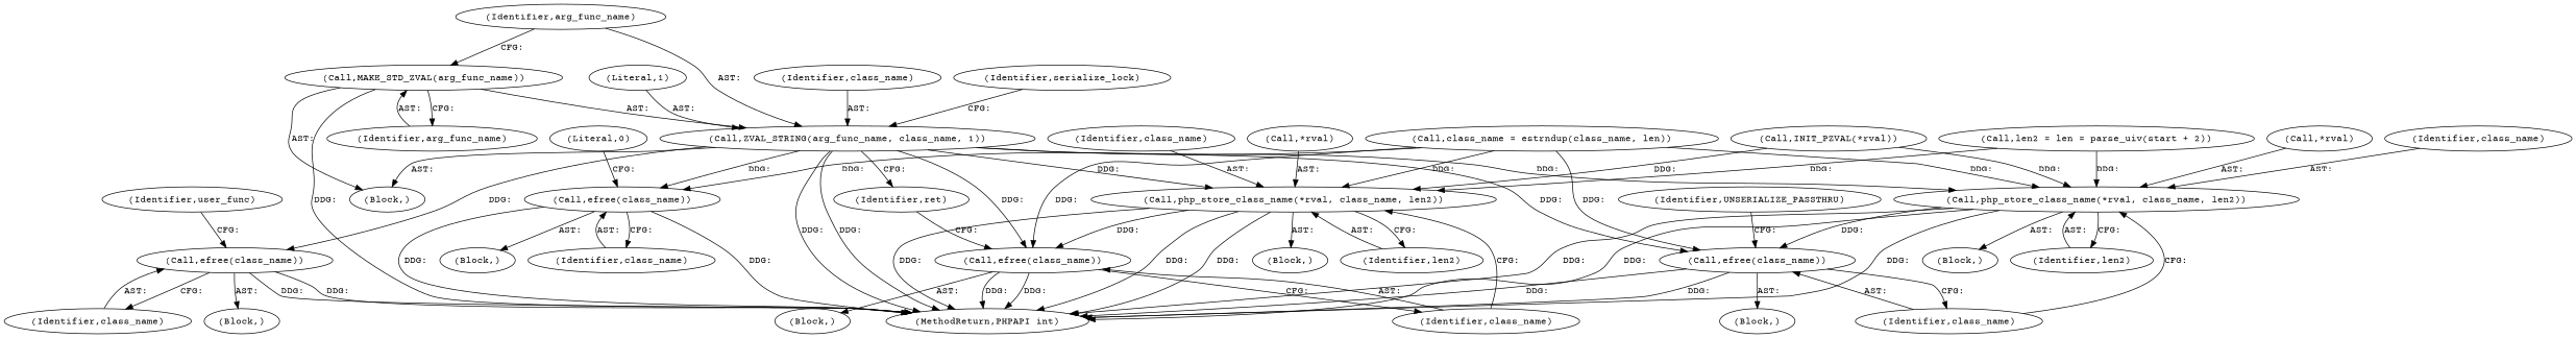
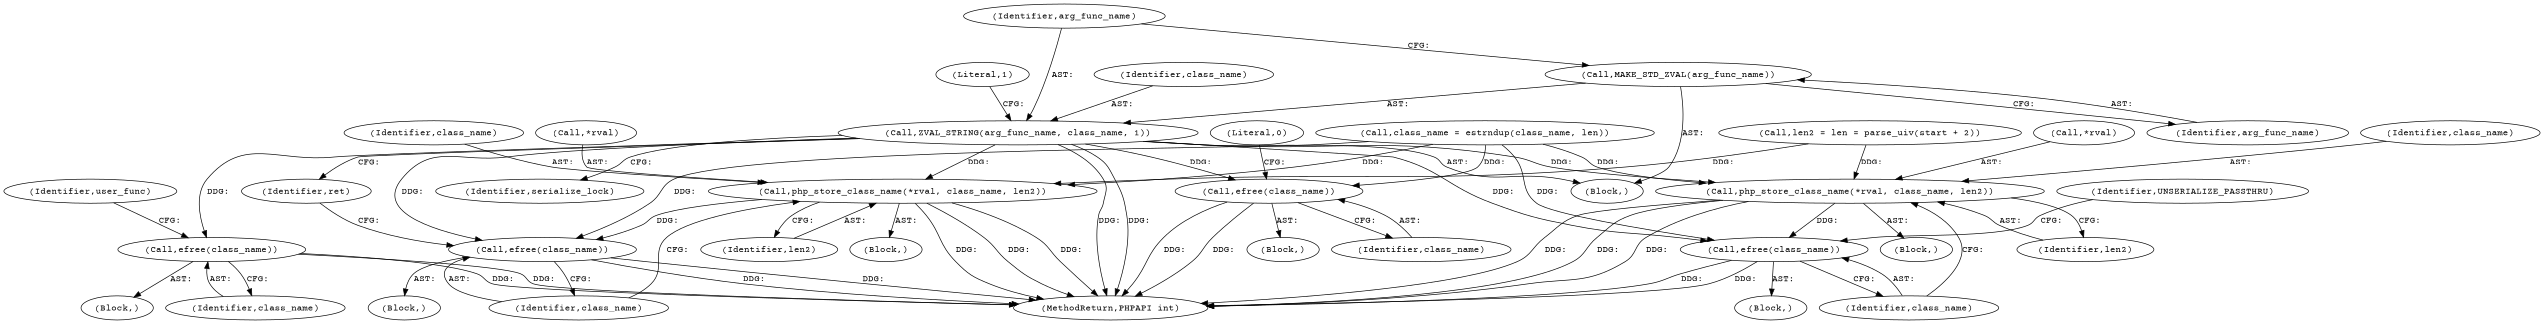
  digraph {
    fontname="Courier Prime"
    node [fontname="Courier Prime"]
    edge [fontname="Courier Prime"]
    n1 [label="(Call,ZVAL_STRING(arg_func_name, class_name, 1))"]
    n2 [label="(Call,efree(class_name))"]
    n3 [label="(Call,php_store_class_name(*rval, class_name, len2))"]
    n4 [label="(Call,efree(class_name))"]
    n5 [label="(Call,efree(class_name))"]
    n6 [label="(Call,php_store_class_name(*rval, class_name, len2))"]
    n7 [label="(Call,efree(class_name))"]
    n8 [label="(MethodReturn,PHPAPI int)"]
    n9 [label="(Block,)"]
    n10 [label="(Identifier,ret)"]
    n11 [label="(Block,)"]
    n12 [label="(Identifier,class_name)"]
    n13 [label="(Block,)"]
    n14 [label="(Identifier,len2)"]
    n15 [label="(Block,)"]
    n16 [label="(Identifier,class_name)"]
    n17 [label="(Block,)"]
    n18 [label="(Identifier,class_name)"]
    n19 [label="(Identifier,len2)"]
    n20 [label="(Block,)"]
    n21 [label="(Block,)"]
    n22 [label="(Identifier,class_name)"]
    n23 [label="(Literal,1)"]
    n24 [label="(Call,MAKE_STD_ZVAL(arg_func_name))"]
    n25 [label="(Identifier,arg_func_name)"]
    n26 [label="(Call,class_name = estrndup(class_name, len))"]
-   n27 [label="(Call,INIT_PZVAL(*rval))"]
    n28 [label="(Identifier,user_func)"]
    n29 [label="(Identifier,UNSERIALIZE_PASSTHRU)"]
    n30 [label="(Call,*rval)"]
    n31 [label="(Literal,0)"]
    n32 [label="(Identifier,arg_func_name)"]
    n33 [label="(Identifier,class_name)"]
    n34 [label="(Call,len2 = len = parse_uiv(start + 2))"]
    n35 [label="(Identifier,class_name)"]
    n36 [label="(Call,*rval)"]
    n37 [label="(Identifier,class_name)"]
    n38 [label="(Identifier,serialize_lock)"]
    n1 -> n2 [label="DDG: "]
    n1 -> n3 [label="DDG: "]
    n1 -> n4 [label="DDG: "]
    n1 -> n5 [label="DDG: "]
    n1 -> n6 [label="DDG: "]
    n1 -> n7 [label="DDG: "]
    n1 -> n8 [label="DDG: "]
    n1 -> n8 [label="DDG: "]
    n1 -> n9 [label="AST: "]
    n1 -> n10 [label="CFG: "]
    n2 -> n8 [label="DDG: "]
    n2 -> n8 [label="DDG: "]
    n2 -> n11 [label="AST: "]
    n2 -> n12 [label="CFG: "]
    n3 -> n4 [label="DDG: "]
    n3 -> n8 [label="DDG: "]
    n3 -> n8 [label="DDG: "]
    n3 -> n8 [label="DDG: "]
    n3 -> n13 [label="AST: "]
    n3 -> n14 [label="CFG: "]
    n4 -> n8 [label="DDG: "]
    n4 -> n8 [label="DDG: "]
    n4 -> n15 [label="AST: "]
    n4 -> n16 [label="CFG: "]
    n5 -> n8 [label="DDG: "]
    n5 -> n8 [label="DDG: "]
    n5 -> n17 [label="AST: "]
    n5 -> n18 [label="CFG: "]
    n6 -> n7 [label="DDG: "]
    n6 -> n8 [label="DDG: "]
    n6 -> n8 [label="DDG: "]
    n6 -> n8 [label="DDG: "]
    n6 -> n19 [label="CFG: "]
    n6 -> n20 [label="AST: "]
    n7 -> n8 [label="DDG: "]
    n7 -> n8 [label="DDG: "]
    n7 -> n21 [label="AST: "]
    n7 -> n22 [label="CFG: "]
    n10 -> n4 [label="CFG: "]
    n12 -> n2 [label="AST: "]
    n14 -> n3 [label="AST: "]
    n16 -> n3 [label="CFG: "]
    n16 -> n4 [label="AST: "]
    n18 -> n5 [label="AST: "]
    n19 -> n6 [label="AST: "]
    n22 -> n6 [label="CFG: "]
    n22 -> n7 [label="AST: "]
-   n23 -> n1 [label="AST: "]
+   n23 -> n1 [label="CFG: "]
    n24 -> n1 [label="AST: "]
-   n24 -> n8 [label="DDG: "]
    n24 -> n9 [label="AST: "]
    n24 -> n25 [label="CFG: "]
    n25 -> n24 [label="AST: "]
    n26 -> n3 [label="DDG: "]
    n26 -> n4 [label="DDG: "]
    n26 -> n5 [label="DDG: "]
    n26 -> n6 [label="DDG: "]
    n26 -> n7 [label="DDG: "]
-   n27 -> n3 [label="DDG: "]
-   n27 -> n6 [label="DDG: "]
    n28 -> n2 [label="CFG: "]
    n29 -> n7 [label="CFG: "]
    n30 -> n3 [label="AST: "]
    n31 -> n5 [label="CFG: "]
    n32 -> n1 [label="AST: "]
    n32 -> n24 [label="CFG: "]
    n33 -> n1 [label="AST: "]
    n34 -> n3 [label="DDG: "]
    n34 -> n6 [label="DDG: "]
    n35 -> n3 [label="AST: "]
    n36 -> n6 [label="AST: "]
    n37 -> n6 [label="AST: "]
-   n38 -> n1 [label="CFG: "]
+   n1 -> n38 [label="CFG: "]
  }
